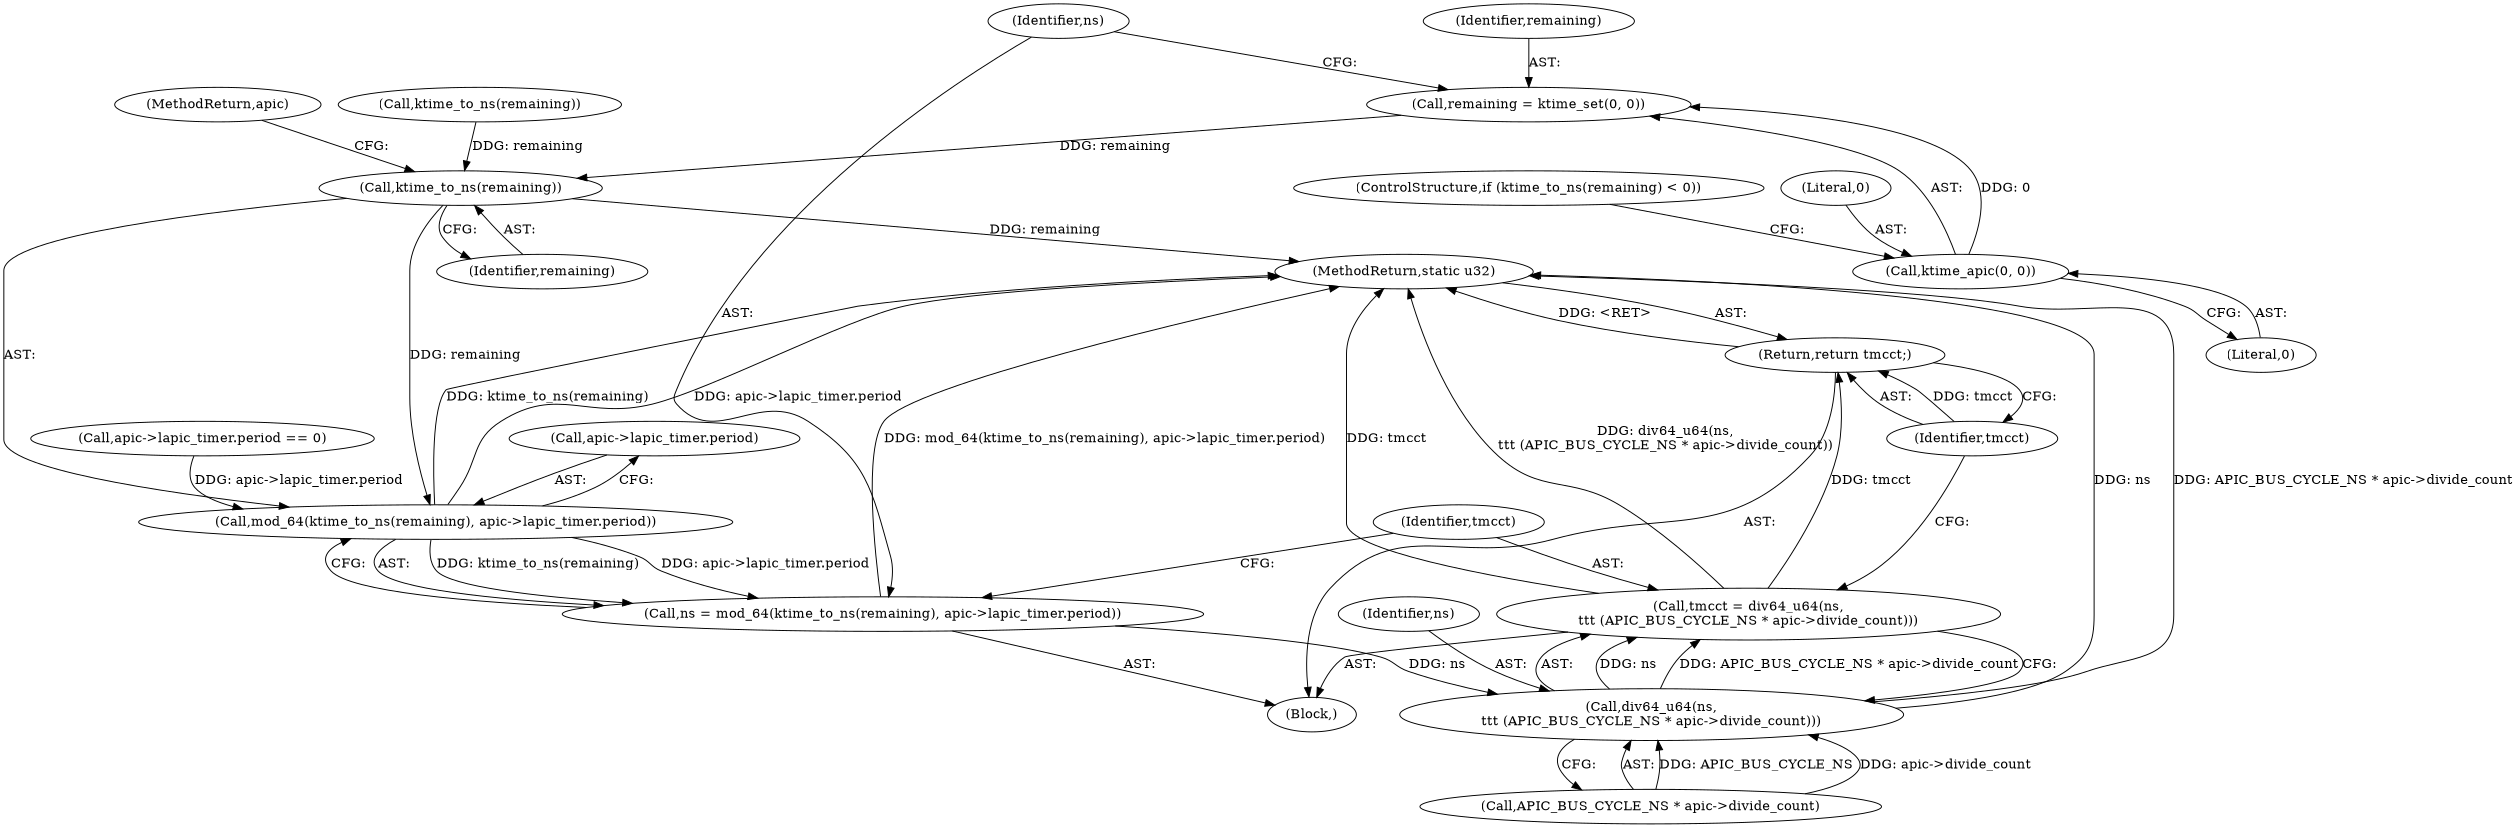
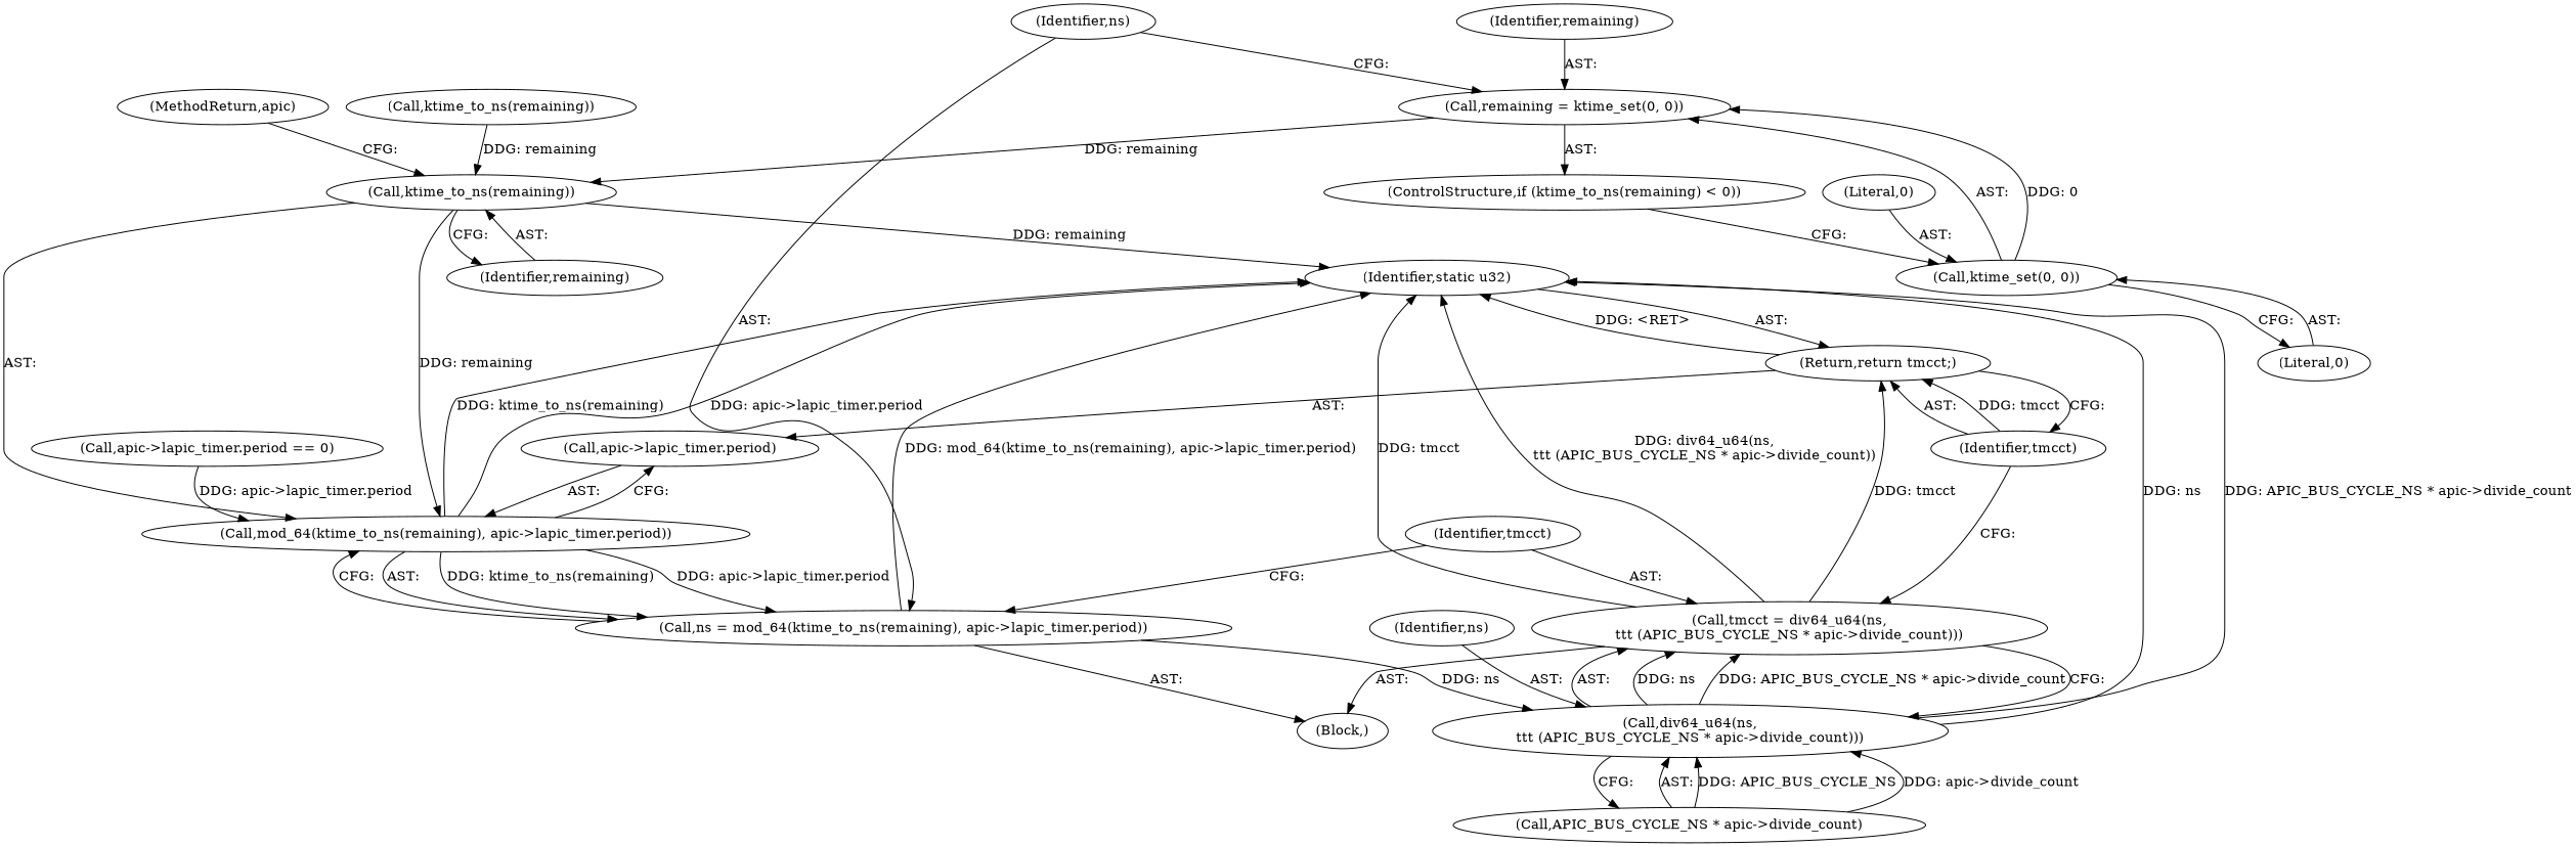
  digraph {
    n1 [label="(Call,remaining = ktime_set(0, 0))"]
    n2 [label="(Call,ktime_to_ns(remaining))"]
    n3 [label="(ControlStructure,if (ktime_to_ns(remaining) < 0))"]
-   n4 [label="(Call,ktime_apic(0, 0))"]
+   n4 [label="(Call,ktime_set(0, 0))"]
    n5 [label="(Literal,0)"]
-   n6 [label="(MethodReturn,static u32)"]
+   n6 [label="(Identifier,static u32)"]
    n7 [label="(Call,mod_64(ktime_to_ns(remaining), apic->lapic_timer.period))"]
    n8 [label="(Identifier,remaining)"]
    n9 [label="(Return,return tmcct;)"]
    n10 [label="(Call,ns = mod_64(ktime_to_ns(remaining), apic->lapic_timer.period))"]
    n11 [label="(Call,apic->lapic_timer.period)"]
    n12 [label="(Call,div64_u64(ns,\n\t\t\t (APIC_BUS_CYCLE_NS * apic->divide_count)))"]
    n13 [label="(Block,)"]
    n14 [label="(Call,tmcct = div64_u64(ns,\n\t\t\t (APIC_BUS_CYCLE_NS * apic->divide_count)))"]
    n15 [label="(Call,APIC_BUS_CYCLE_NS * apic->divide_count)"]
    n16 [label="(Identifier,tmcct)"]
    n17 [label="(Identifier,remaining)"]
    n18 [label="(Call,ktime_to_ns(remaining))"]
    n19 [label="(Identifier,ns)"]
    n20 [label="(Literal,0)"]
    n21 [label="(MethodReturn,apic)"]
    n22 [label="(Call,apic->lapic_timer.period == 0)"]
    n23 [label="(Identifier,ns)"]
    n24 [label="(Identifier,tmcct)"]
    n1 -> n2 [label="DDG: remaining"]
+   n1 -> n3 [label="AST: "]
    n2 -> n6 [label="DDG: remaining"]
    n2 -> n7 [label="AST: "]
    n2 -> n7 [label="DDG: remaining"]
    n2 -> n8 [label="CFG: "]
    n3 -> n4 [label="CFG: "]
    n4 -> n1 [label="AST: "]
    n4 -> n1 [label="DDG: 0"]
    n4 -> n5 [label="CFG: "]
    n5 -> n4 [label="AST: "]
    n6 -> n9 [label="AST: "]
    n7 -> n6 [label="DDG: apic->lapic_timer.period"]
    n7 -> n6 [label="DDG: ktime_to_ns(remaining)"]
    n7 -> n10 [label="AST: "]
    n7 -> n10 [label="DDG: ktime_to_ns(remaining)"]
    n7 -> n10 [label="DDG: apic->lapic_timer.period"]
    n7 -> n11 [label="CFG: "]
    n8 -> n2 [label="AST: "]
    n9 -> n6 [label="DDG: <RET>"]
-   n9 -> n13 [label="AST: "]
+   n9 -> n11 [label="AST: "]
    n9 -> n16 [label="CFG: "]
    n10 -> n6 [label="DDG: mod_64(ktime_to_ns(remaining), apic->lapic_timer.period)"]
    n10 -> n7 [label="CFG: "]
    n10 -> n12 [label="DDG: ns"]
    n10 -> n13 [label="AST: "]
    n11 -> n7 [label="AST: "]
    n12 -> n6 [label="DDG: ns"]
    n12 -> n6 [label="DDG: APIC_BUS_CYCLE_NS * apic->divide_count"]
    n12 -> n14 [label="AST: "]
    n12 -> n14 [label="DDG: ns"]
    n12 -> n14 [label="DDG: APIC_BUS_CYCLE_NS * apic->divide_count"]
    n12 -> n15 [label="CFG: "]
    n14 -> n6 [label="DDG: tmcct"]
    n14 -> n6 [label="DDG: div64_u64(ns,\n\t\t\t (APIC_BUS_CYCLE_NS * apic->divide_count))"]
    n14 -> n9 [label="DDG: tmcct"]
    n14 -> n12 [label="CFG: "]
    n14 -> n13 [label="AST: "]
    n15 -> n12 [label="AST: "]
    n15 -> n12 [label="DDG: APIC_BUS_CYCLE_NS"]
    n15 -> n12 [label="DDG: apic->divide_count"]
    n16 -> n9 [label="AST: "]
    n16 -> n9 [label="DDG: tmcct"]
    n16 -> n14 [label="CFG: "]
    n17 -> n1 [label="AST: "]
    n18 -> n2 [label="DDG: remaining"]
    n19 -> n12 [label="AST: "]
    n20 -> n4 [label="AST: "]
    n21 -> n2 [label="CFG: "]
    n22 -> n7 [label="DDG: apic->lapic_timer.period"]
    n23 -> n1 [label="CFG: "]
    n23 -> n10 [label="AST: "]
    n24 -> n10 [label="CFG: "]
    n24 -> n14 [label="AST: "]
  }
